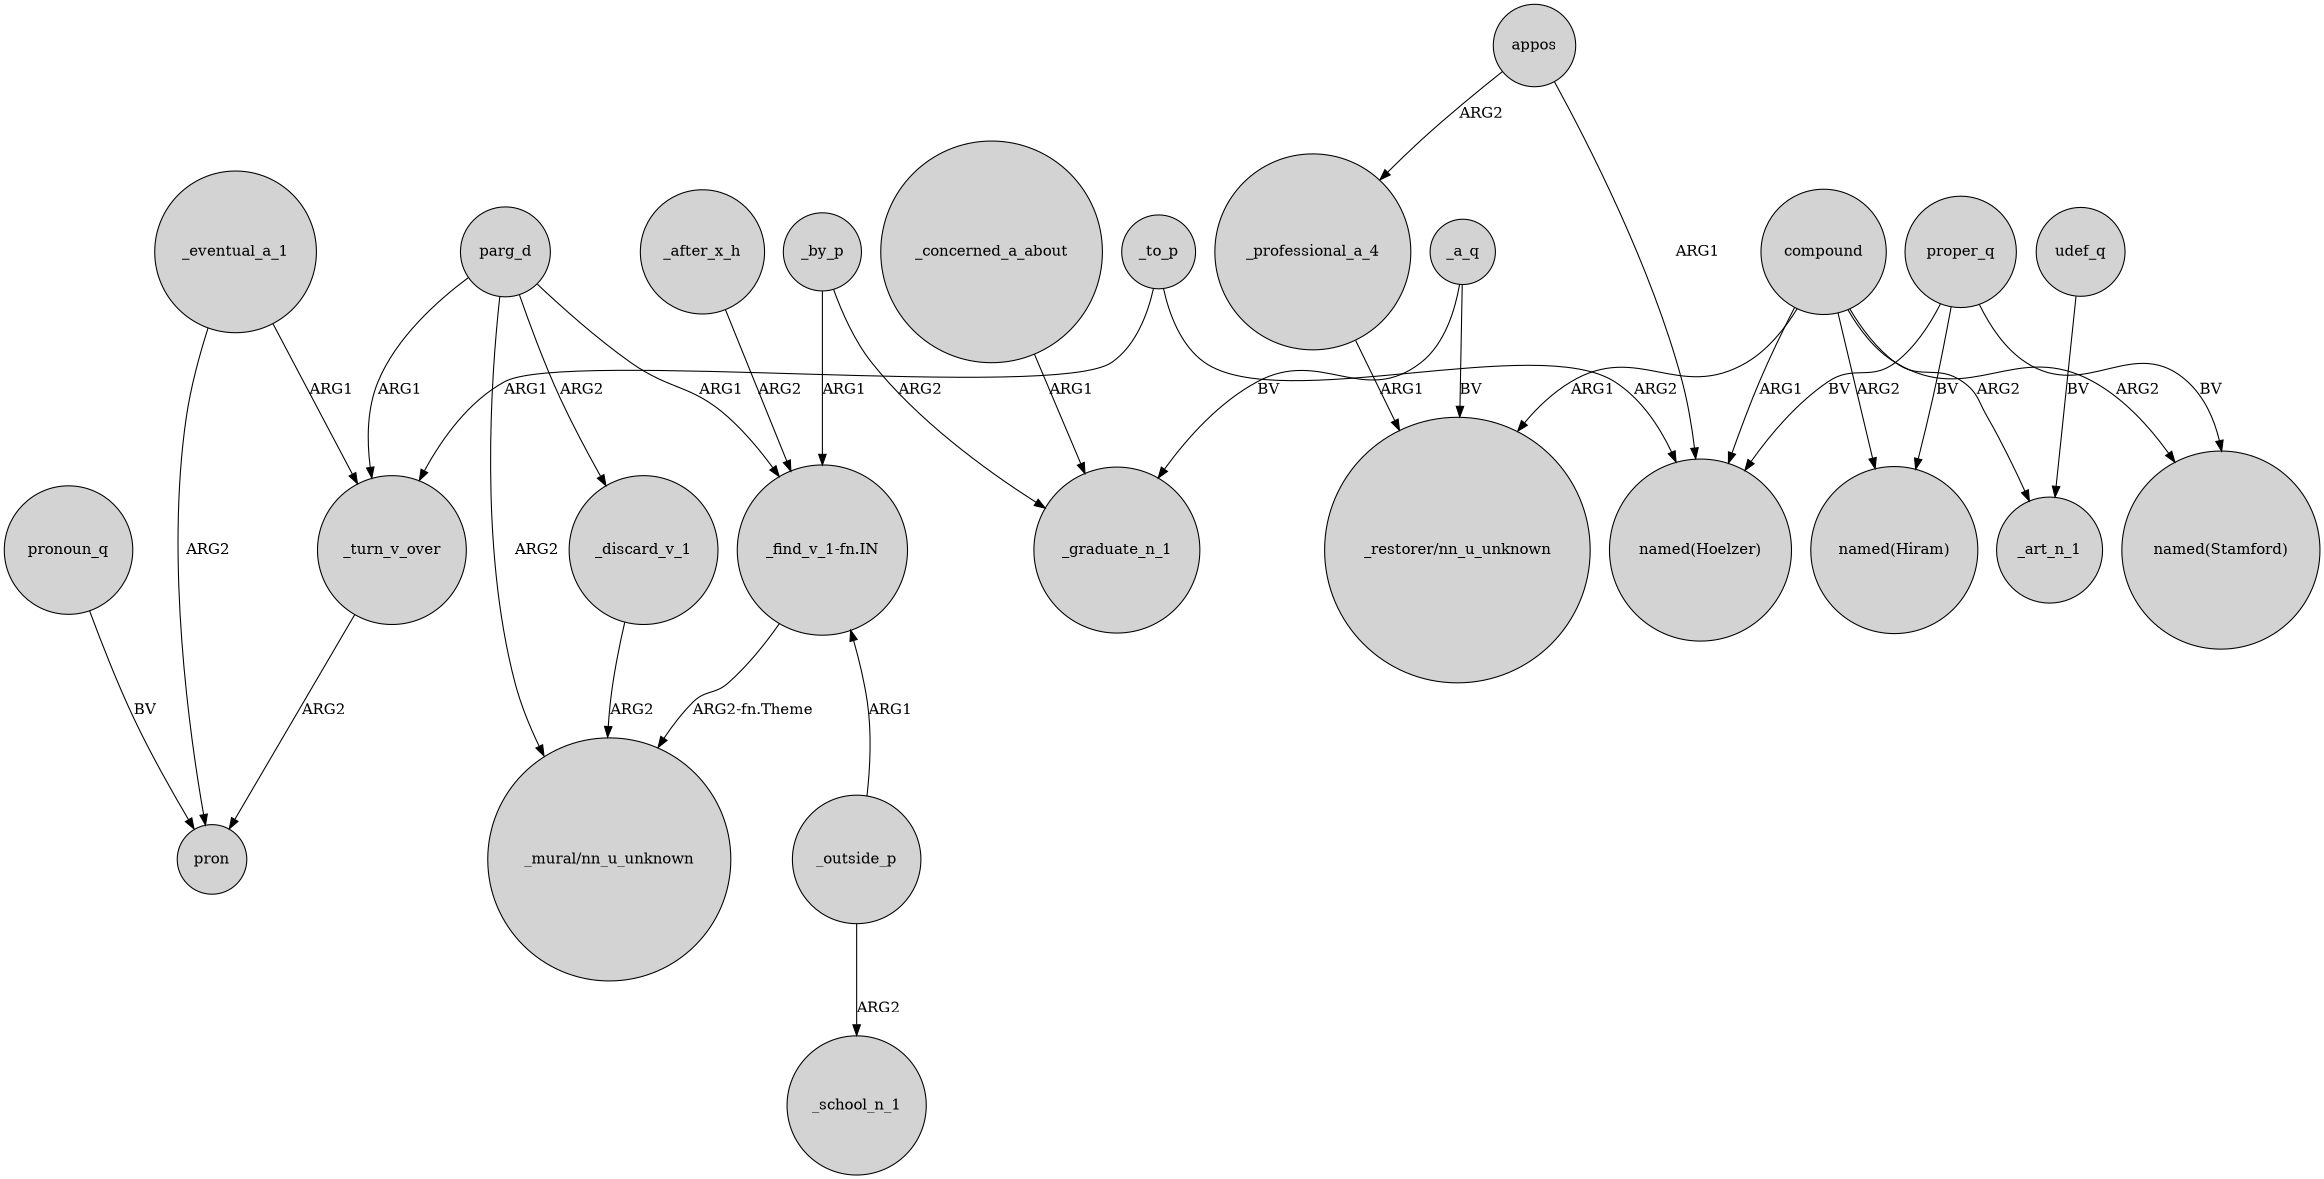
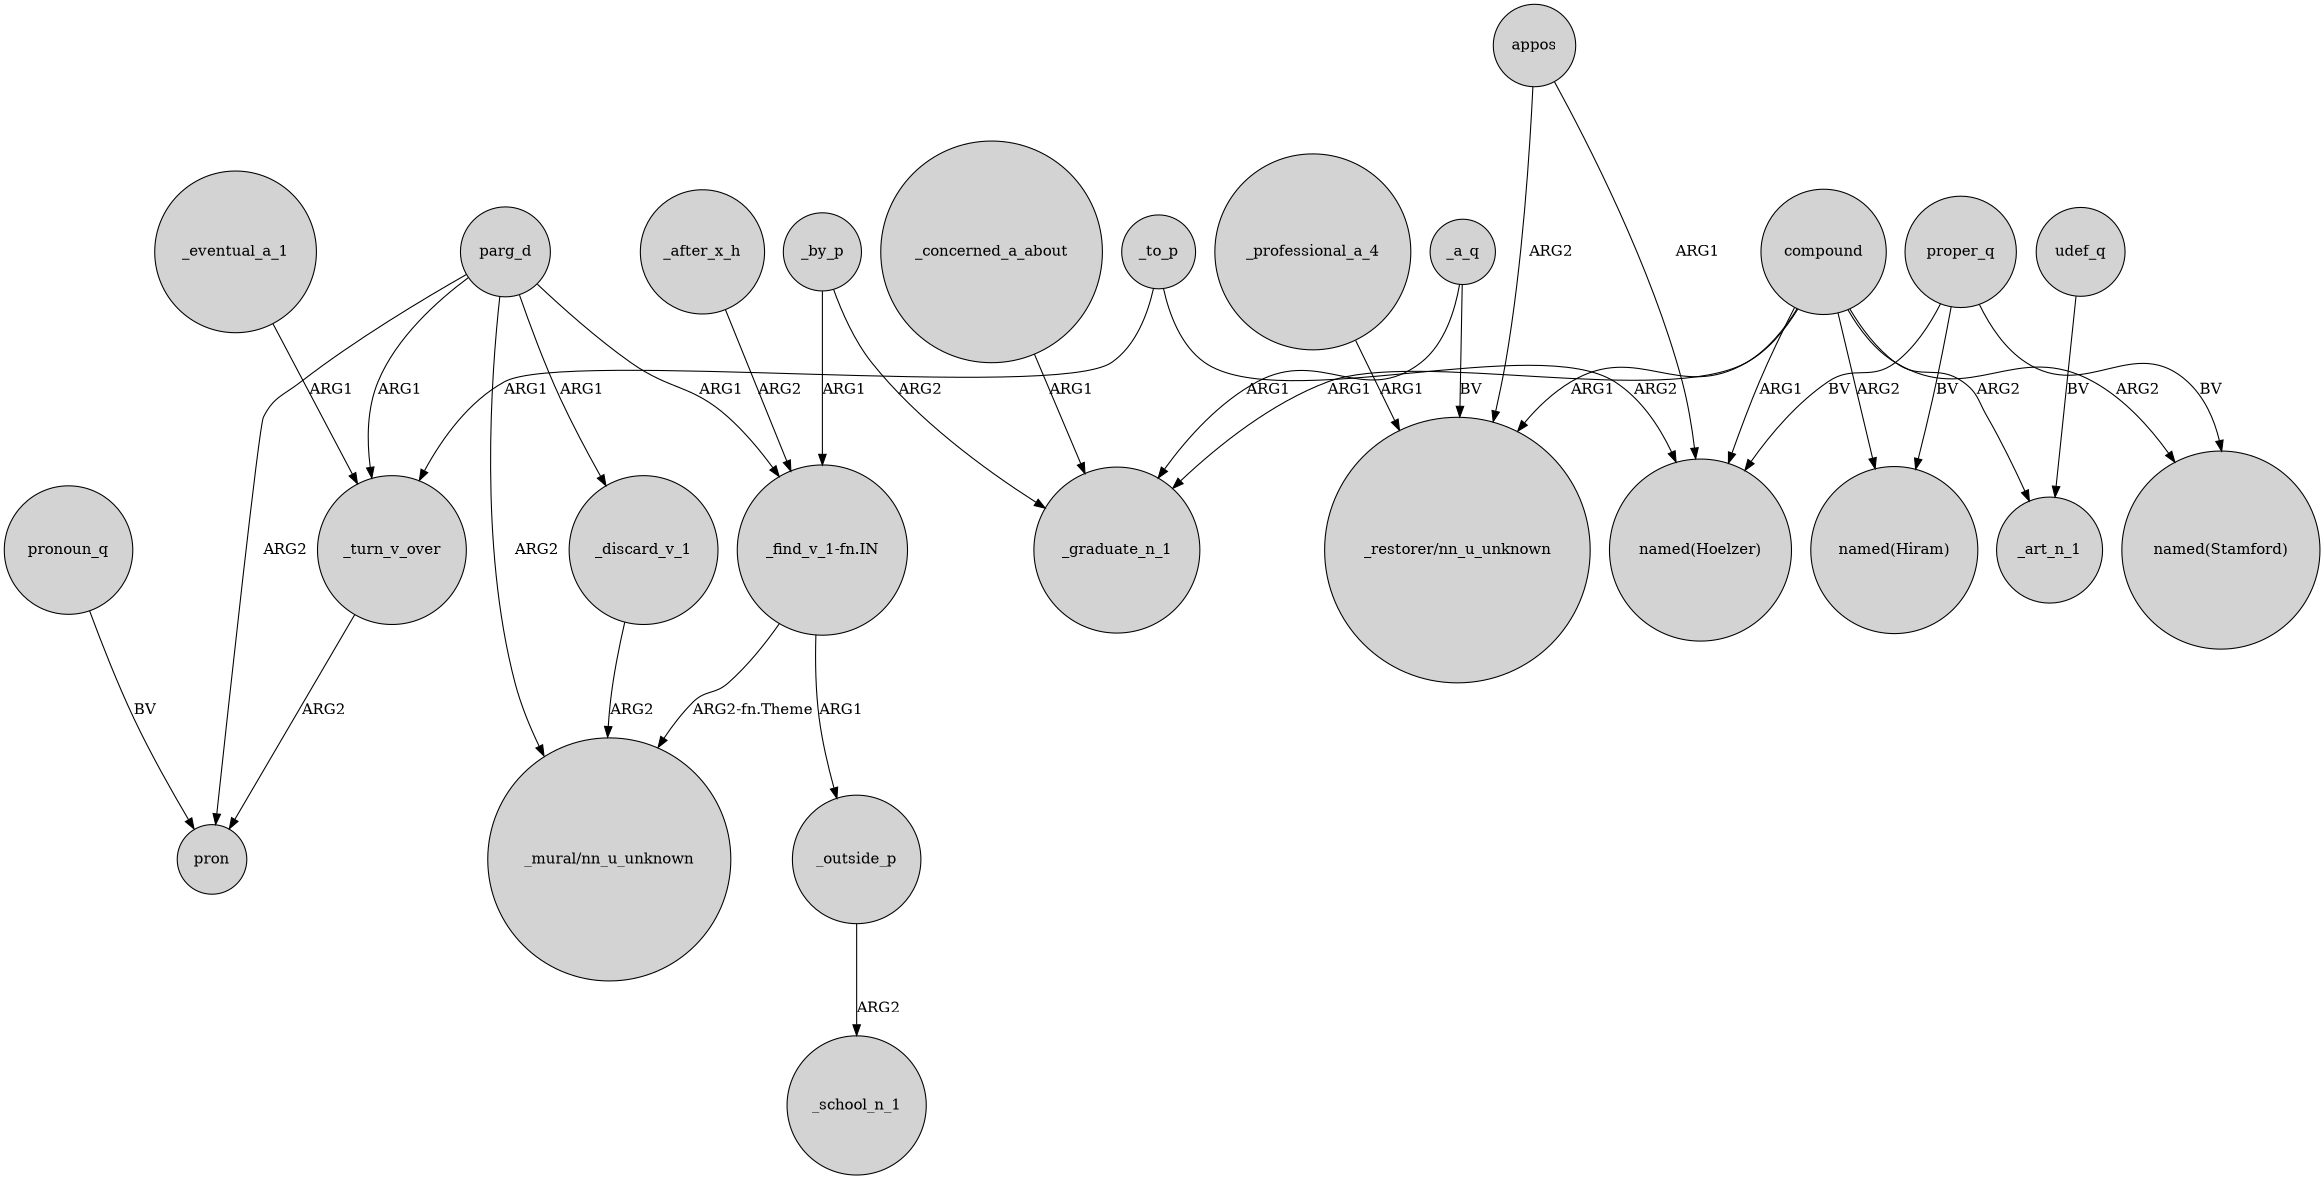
  digraph {
    node [shape=circle style=filled]
    _to_p
    _turn_v_over
    "named(Hoelzer)"
    pron
    compound
    "named(Stamford)"
    _graduate_n_1
    _art_n_1
    "_restorer/nn_u_unknown"
    "named(Hiram)"
    _concerned_a_about
    parg_d
    "_mural/nn_u_unknown"
    "_find_v_1-fn.IN"
    _discard_v_1
    _by_p
    udef_q
    _after_x_h
    _outside_p
    _school_n_1
    _a_q
    pronoun_q
    appos
    proper_q
    _eventual_a_1
    n26 [label=_professional_a_4]
    _to_p -> _turn_v_over [label=ARG1]
    _to_p -> "named(Hoelzer)" [label=ARG2]
    _turn_v_over -> pron [label=ARG2]
    compound -> "named(Hoelzer)" [label=ARG1]
    compound -> "named(Stamford)" [label=ARG2]
+   compound -> _graduate_n_1 [label=ARG1]
    compound -> _art_n_1 [label=ARG2]
    compound -> "_restorer/nn_u_unknown" [label=ARG1]
    compound -> "named(Hiram)" [label=ARG2]
    _concerned_a_about -> _graduate_n_1 [label=ARG1]
    parg_d -> _turn_v_over [label=ARG1]
-   _eventual_a_1 -> pron [label=ARG2]
+   parg_d -> pron [label=ARG2]
    parg_d -> "_mural/nn_u_unknown" [label=ARG2]
    parg_d -> "_find_v_1-fn.IN" [label=ARG1]
-   parg_d -> _discard_v_1 [label=ARG2]
+   parg_d -> _discard_v_1 [label=ARG1]
    "_find_v_1-fn.IN" -> "_mural/nn_u_unknown" [label="ARG2-fn.Theme"]
    _discard_v_1 -> "_mural/nn_u_unknown" [label=ARG2]
    _by_p -> _graduate_n_1 [label=ARG2]
    _by_p -> "_find_v_1-fn.IN" [label=ARG1]
    udef_q -> _art_n_1 [label=BV]
    _after_x_h -> "_find_v_1-fn.IN" [label=ARG2]
-   _outside_p -> "_find_v_1-fn.IN" [label=ARG1]
+   "_find_v_1-fn.IN" -> _outside_p [label=ARG1]
    _outside_p -> _school_n_1 [label=ARG2]
-   _a_q -> _graduate_n_1 [label=BV]
+   _a_q -> _graduate_n_1 [label=ARG1]
    _a_q -> "_restorer/nn_u_unknown" [label=BV]
    pronoun_q -> pron [label=BV]
    appos -> "named(Hoelzer)" [label=ARG1]
-   appos -> n26 [label=ARG2]
+   appos -> "_restorer/nn_u_unknown" [label=ARG2]
    proper_q -> "named(Hoelzer)" [label=BV]
    proper_q -> "named(Stamford)" [label=BV]
    proper_q -> "named(Hiram)" [label=BV]
    _eventual_a_1 -> _turn_v_over [label=ARG1]
    n26 -> "_restorer/nn_u_unknown" [label=ARG1]
  }
